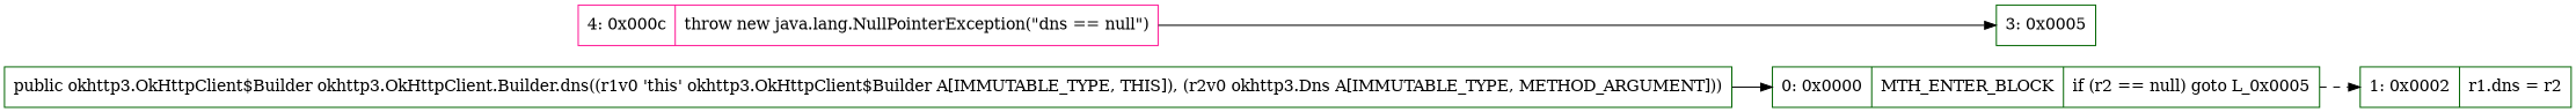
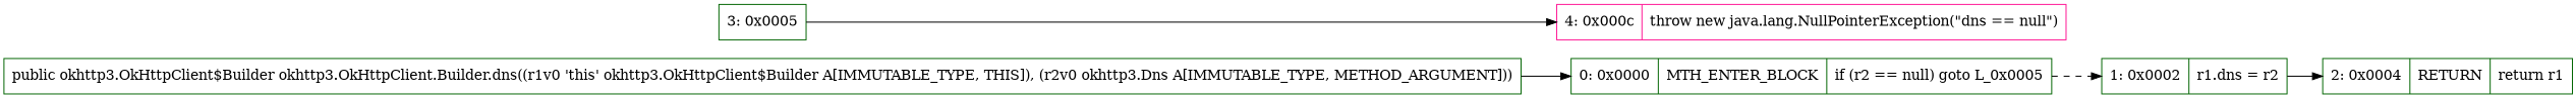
  digraph {
    rankdir=LR
    node [color=darkgreen shape=record]
    n1 [label="{0\:\ 0x0000|MTH_ENTER_BLOCK\l|if (r2 == null) goto L_0x0005\l}"]
    n2 [label="{1\:\ 0x0002|r1.dns = r2\l}"]
+   n3 [label="{2\:\ 0x0004|RETURN\l|return r1\l}"]
    n4 [label="{3\:\ 0x0005}"]
    n5 [color=deeppink label="{4\:\ 0x000c|throw new java.lang.NullPointerException(\"dns == null\")\l}"]
    n6 [label="{public okhttp3.OkHttpClient$Builder okhttp3.OkHttpClient.Builder.dns((r1v0 'this' okhttp3.OkHttpClient$Builder A[IMMUTABLE_TYPE, THIS]), (r2v0 okhttp3.Dns A[IMMUTABLE_TYPE, METHOD_ARGUMENT])) }"]
    n1 -> n2 [style=dashed]
-   n5 -> n4
+   n2 -> n3
+   n4 -> n5
    n6 -> n1
  }
